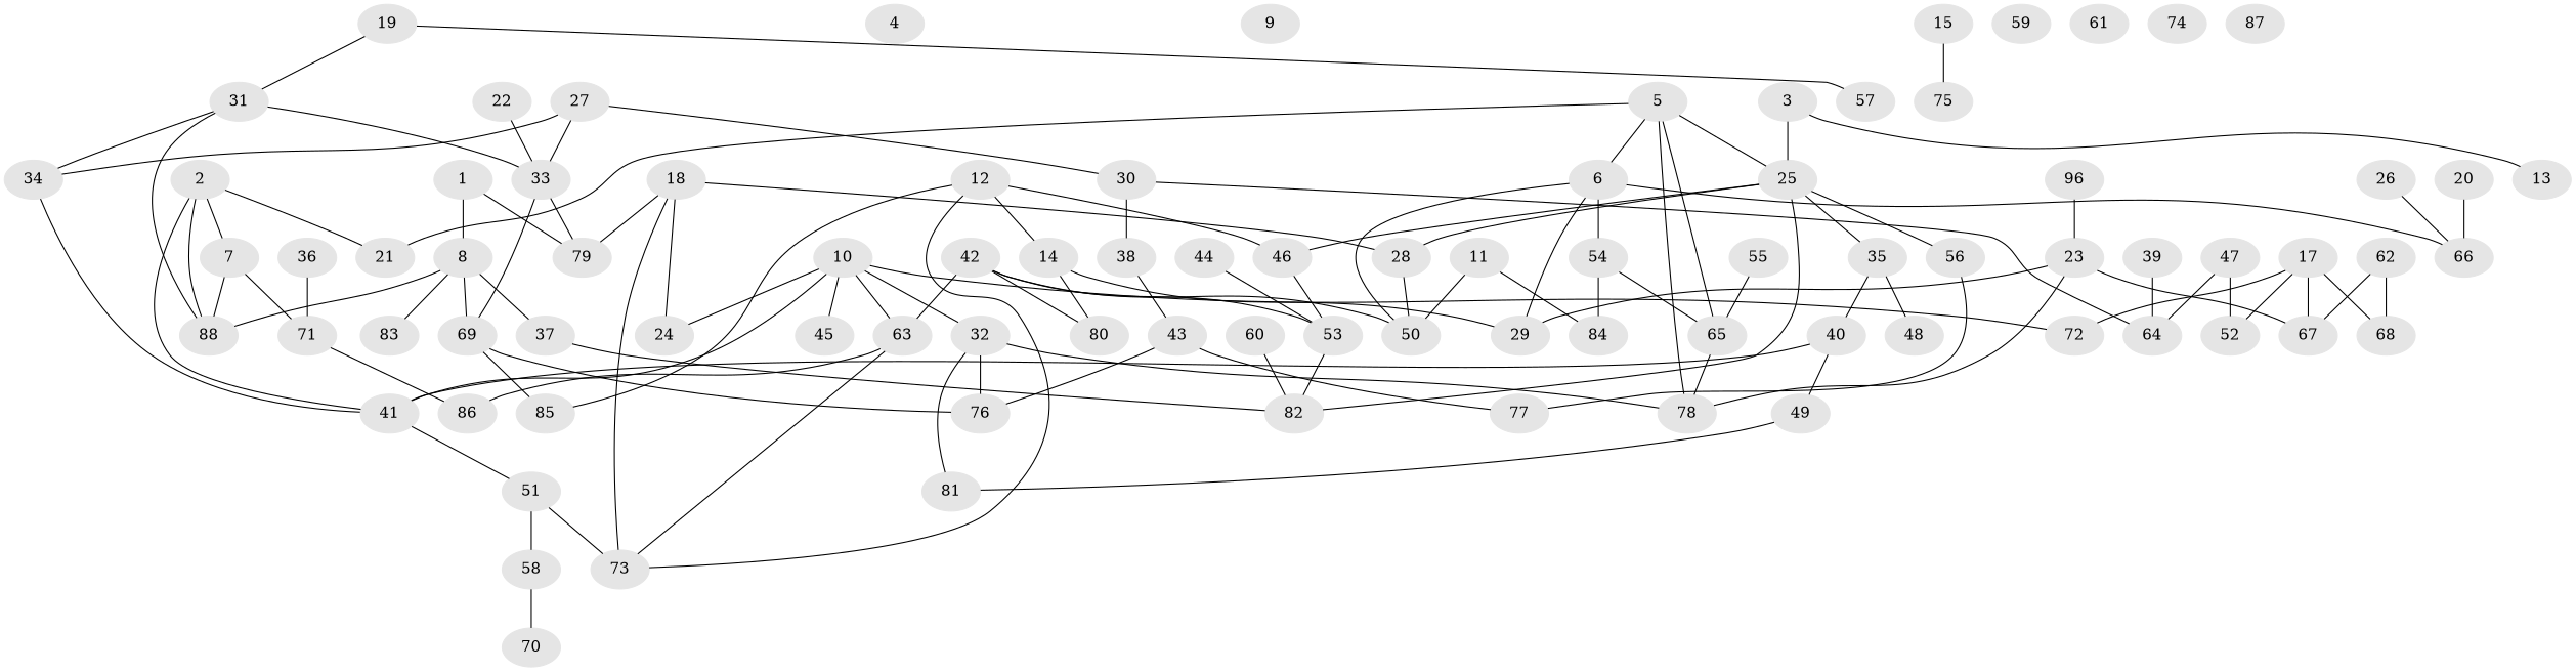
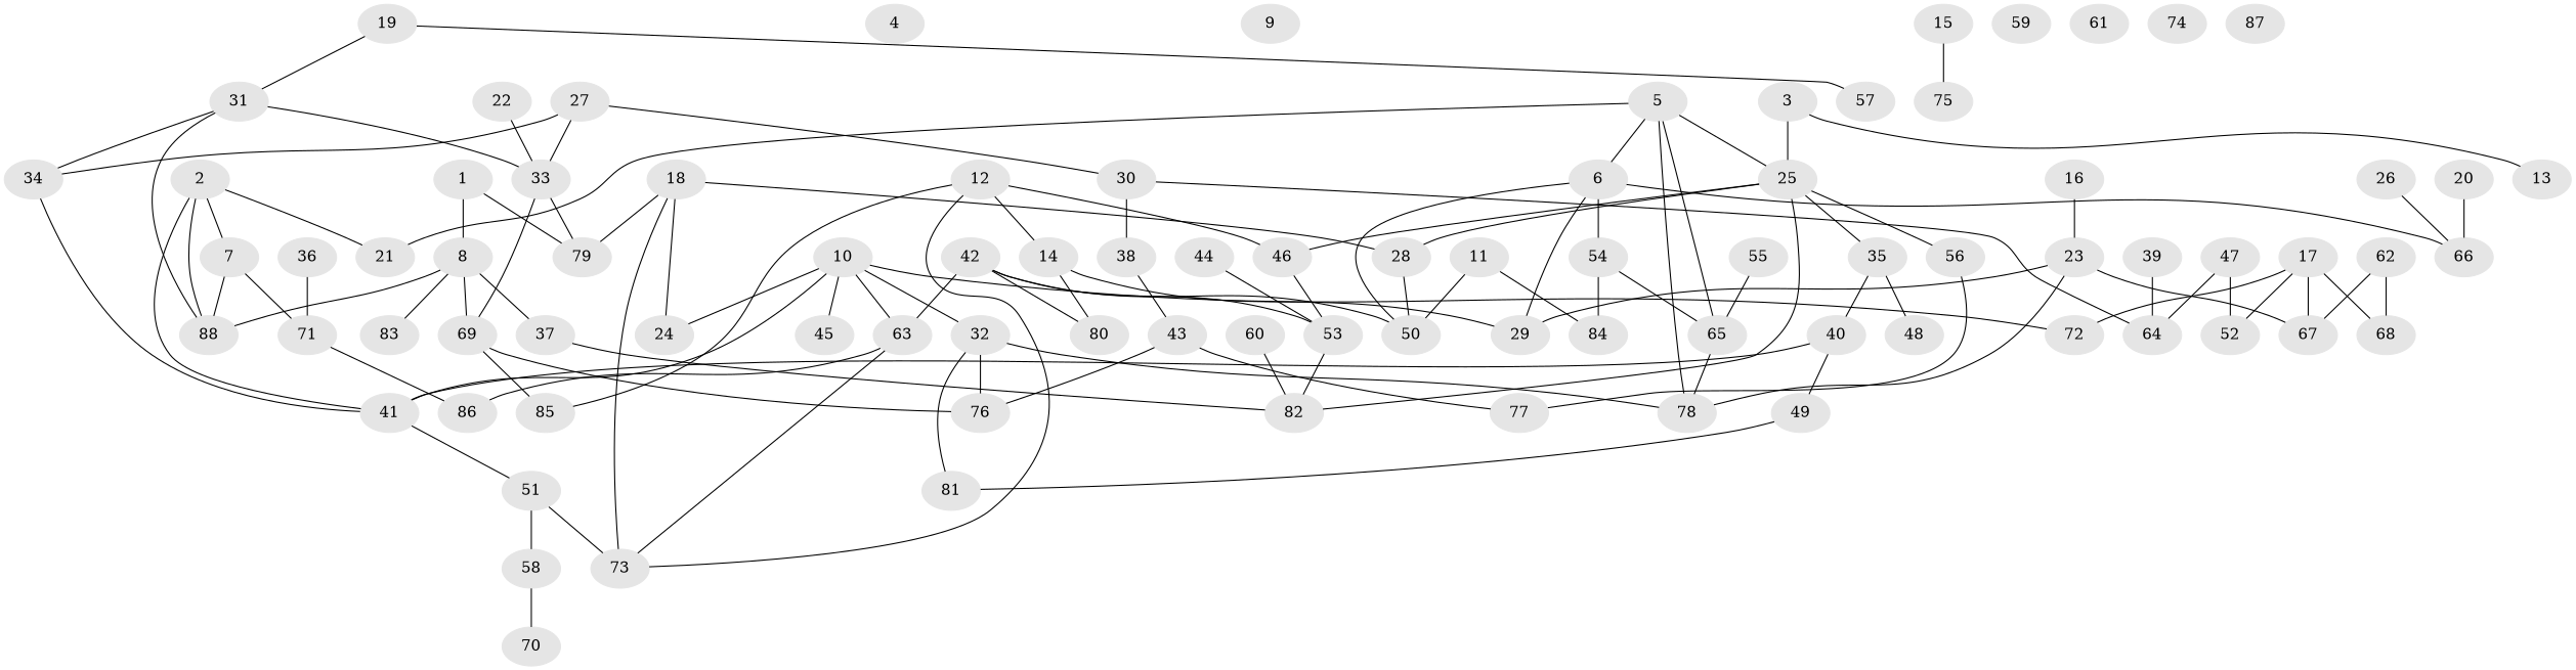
  graph {
    node [color=gray90 style=filled]
    1
    8
    79
    88
    37
    69
    83
    2
    7
    21
    41
    71
    51
    3
    13
    25
    46
    28
    35
    56
    82
    4
    5
    6
    65
    78
    29
    50
    54
    66
    84
    86
    85
    76
    9
    10
    24
    32
    45
    63
    72
    81
    73
    11
    12
    14
    80
    53
    15
    75
-   16 [label=96]
+   16
    23
    67
    17
    52
    68
    18
    19
    31
    57
    33
    34
    20
    22
    40
    48
    77
    26
    27
    30
    38
    64
    43
    49
    36
    39
    58
    42
    44
    47
    70
    55
    59
    60
    61
    62
    74
    87
    1 -- 8
    1 -- 79
    8 -- 88
    8 -- 37
    8 -- 69
    8 -- 83
    37 -- 82
    69 -- 85
    69 -- 76
    2 -- 88
    2 -- 7
    2 -- 21
    2 -- 41
    7 -- 88
    7 -- 71
    41 -- 51
    71 -- 86
    51 -- 73
    51 -- 58
    3 -- 13
    3 -- 25
    25 -- 46
    25 -- 28
    25 -- 35
    25 -- 56
    25 -- 82
    46 -- 53
    28 -- 50
    35 -- 40
    35 -- 48
    56 -- 77
    5 -- 21
    5 -- 25
    5 -- 6
    5 -- 65
    5 -- 78
    6 -- 29
    6 -- 50
    6 -- 54
    6 -- 66
    65 -- 78
    54 -- 65
    54 -- 84
    10 -- 41
    10 -- 24
    10 -- 32
    10 -- 45
    10 -- 63
    10 -- 72
    32 -- 78
    32 -- 76
    32 -- 81
    63 -- 86
    63 -- 73
    11 -- 50
    11 -- 84
    12 -- 46
    12 -- 85
    12 -- 73
    12 -- 14
    14 -- 29
    14 -- 80
    53 -- 82
    15 -- 75
    16 -- 23
    23 -- 78
    23 -- 29
    23 -- 67
    17 -- 72
    17 -- 67
    17 -- 52
    17 -- 68
    18 -- 79
    18 -- 28
    18 -- 24
    18 -- 73
    19 -- 31
    19 -- 57
    31 -- 88
    31 -- 33
    31 -- 34
    33 -- 79
    33 -- 69
    34 -- 41
    20 -- 66
    22 -- 33
    40 -- 41
    40 -- 49
    26 -- 66
    27 -- 33
    27 -- 34
    27 -- 30
    30 -- 38
    30 -- 64
    38 -- 43
    43 -- 76
    43 -- 77
    49 -- 81
    36 -- 71
    39 -- 64
    58 -- 70
    42 -- 50
    42 -- 63
    42 -- 80
    42 -- 53
    44 -- 53
    47 -- 52
    47 -- 64
    55 -- 65
    60 -- 82
    62 -- 67
    62 -- 68
  }
